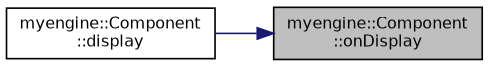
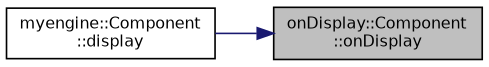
  digraph {
    rankdir=RL
    node [color=black fontname=Helvetica fontsize=10 shape=record style=filled]
-   n1 [fillcolor=grey75 fontcolor=black height=0.2 label="myengine::Component\l::onDisplay" width=0.4]
+   n1 [fillcolor=grey75 fontcolor=black height=0.2 label="onDisplay::Component\l::onDisplay" width=0.4]
    n2 [fillcolor=white height=0.2 label="myengine::Component\l::display" width=0.4]
    n1 -> n2 [color=midnightblue dir=back fontname=Helvetica fontsize=10 labelfontname=Helvetica labelfontsize=10 style=solid]
  }
